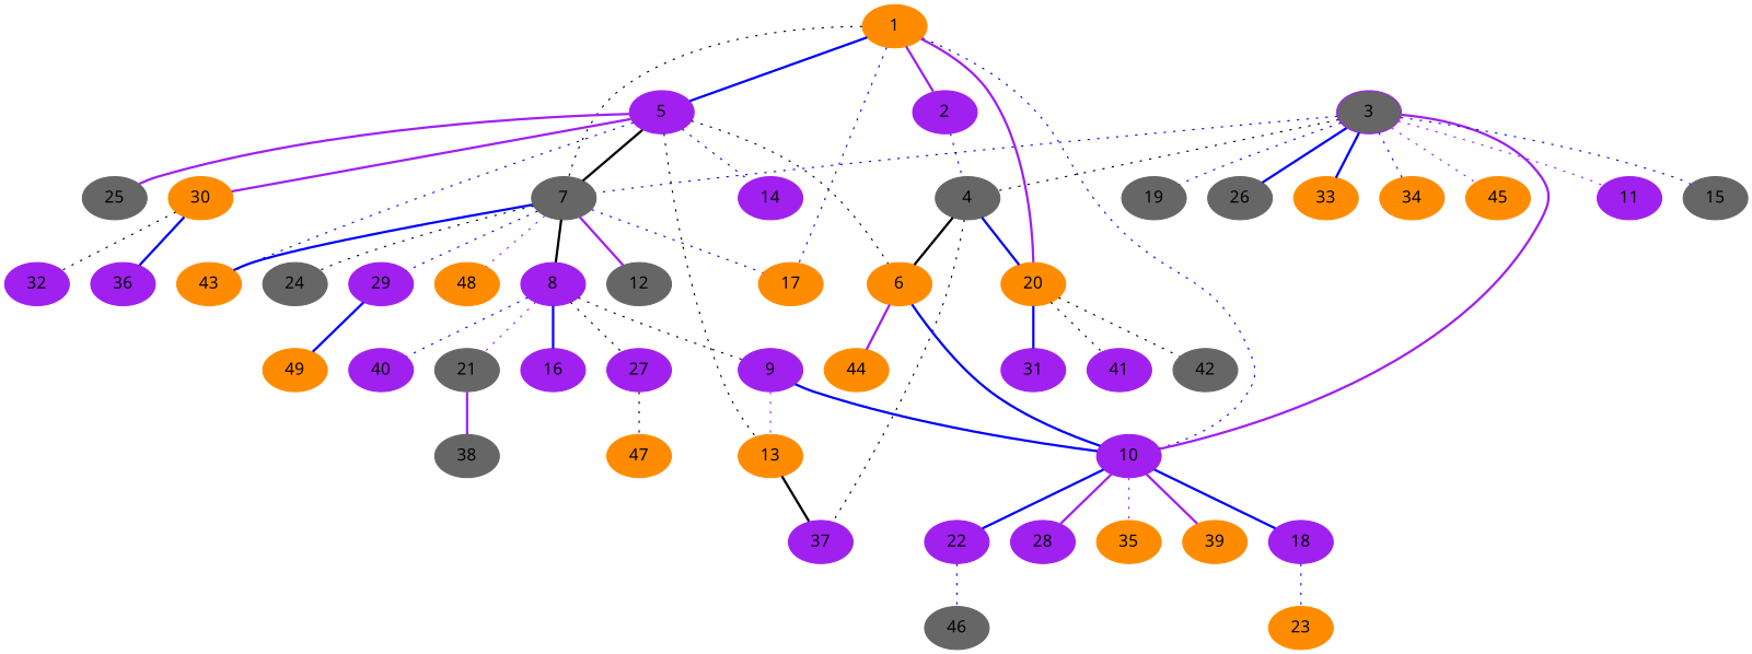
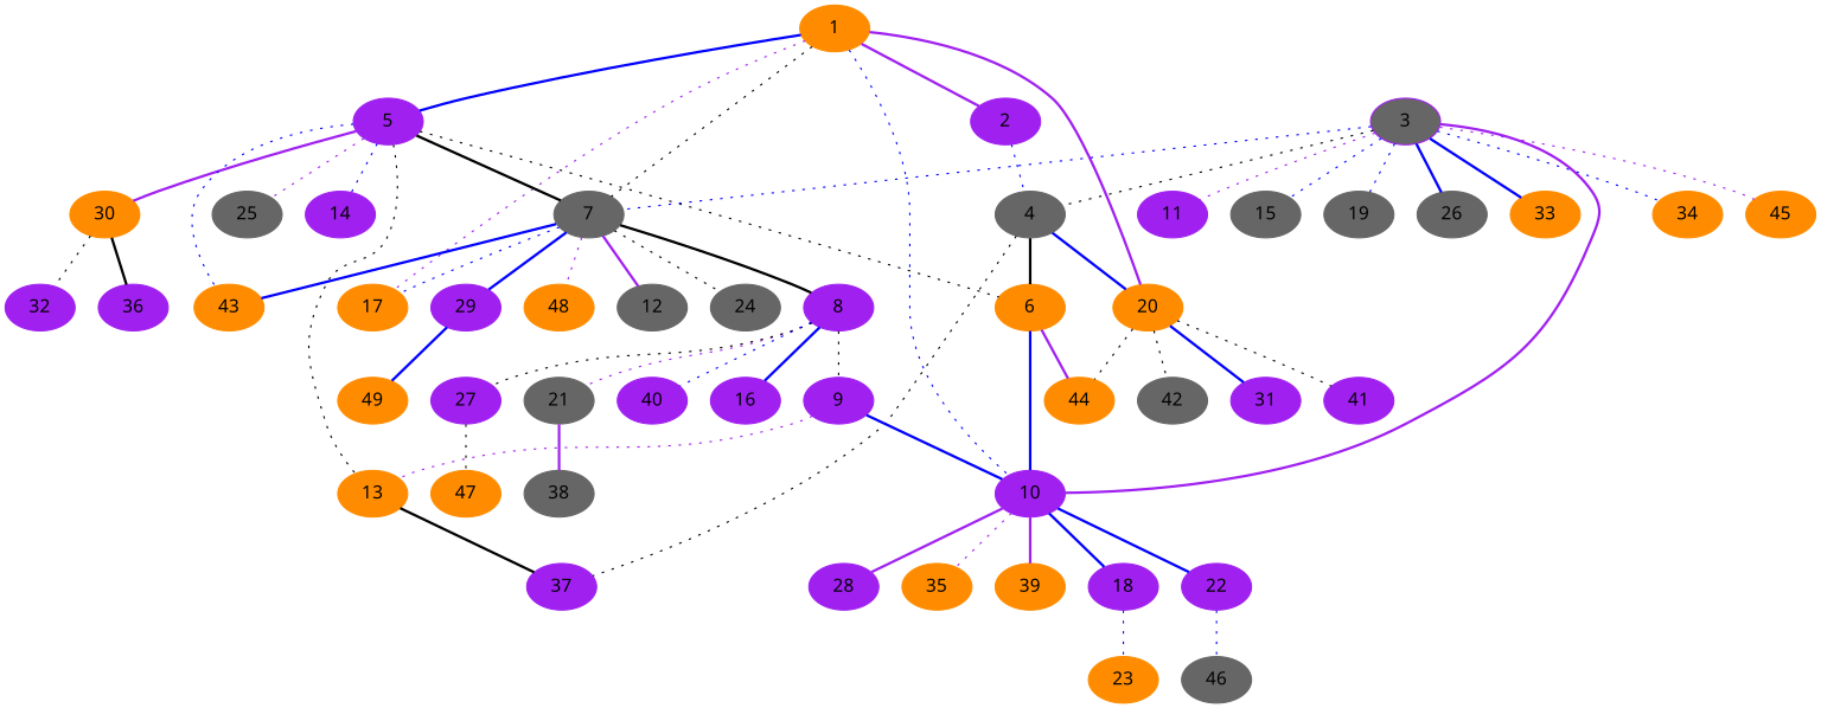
  graph {
    fontname="Noto Sans"
    node [color=purple fontname="Noto Sans" style=filled]
    edge [color=blue fontname="Noto Sans" style=dotted]
    1 [color=darkorange]
    2
    5
    7 [color=gray40]
    10
    17 [color=darkorange]
    20 [color=darkorange]
    4 [color=gray40]
    6 [color=darkorange]
    13 [color=darkorange]
    14
    25 [color=gray40]
    30 [color=darkorange]
    43 [color=darkorange]
    8
    12 [color=gray40]
    24 [color=gray40]
    29
    48 [color=darkorange]
    18
    22
    28
    35 [color=darkorange]
    39 [color=darkorange]
    44 [color=darkorange]
    31
    41
    42 [color=gray40]
    37
    3 [fillcolor=gray40]
    11
    15 [color=gray40]
    19 [color=gray40]
    26 [color=gray40]
    33 [color=darkorange]
    34 [color=darkorange]
    45 [color=darkorange]
    32
    36
    9
    16
    21 [color=gray40]
    27
    40
    49 [color=darkorange]
    38 [color=gray40]
    47 [color=darkorange]
    23 [color=darkorange]
    46 [color=gray40]
    1 -- 2 [color=purple style=bold]
    1 -- 5 [style=bold]
    1 -- 7 [color=black]
    1 -- 10
-   1 -- 17
+   1 -- 17 [color=purple]
    1 -- 20 [color=purple style=bold]
    2 -- 4
    5 -- 7 [color=black style=bold]
    5 -- 6 [color=black]
    5 -- 13 [color=black]
    5 -- 14
-   5 -- 25 [color=purple style=bold]
+   5 -- 25 [color=purple]
    5 -- 30 [color=purple style=bold]
    5 -- 43
    7 -- 17
    7 -- 43 [style=bold]
    7 -- 8 [color=black style=bold]
    7 -- 12 [color=purple style=bold]
    7 -- 24 [color=black]
-   7 -- 29
+   7 -- 29 [style=bold]
    7 -- 48 [color=purple]
    10 -- 18 [style=bold]
    10 -- 22 [style=bold]
    10 -- 28 [color=purple style=bold]
    10 -- 35 [color=purple]
    10 -- 39 [color=purple style=bold]
+   20 -- 44 [color=black]
    20 -- 31 [style=bold]
    20 -- 41 [color=black]
    20 -- 42 [color=black]
    4 -- 20 [style=bold]
    4 -- 6 [color=black style=bold]
    4 -- 37 [color=black]
    6 -- 10 [style=bold]
    6 -- 44 [color=purple style=bold]
    13 -- 37 [color=black style=bold]
    30 -- 32 [color=black]
-   30 -- 36 [style=bold]
+   30 -- 36 [color=black style=bold]
    8 -- 9 [color=black]
    8 -- 16 [style=bold]
    8 -- 21 [color=purple]
    8 -- 27 [color=black]
    8 -- 40
    29 -- 49 [style=bold]
    18 -- 23
    22 -- 46
    3 -- 7
    3 -- 10 [color=purple style=bold]
    3 -- 4 [color=black]
    3 -- 11 [color=purple]
    3 -- 15
    3 -- 19
    3 -- 26 [style=bold]
    3 -- 33 [style=bold]
    3 -- 34
    3 -- 45 [color=purple]
    9 -- 10 [style=bold]
    9 -- 13 [color=purple]
    21 -- 38 [color=purple style=bold]
    27 -- 47 [color=black]
  }
